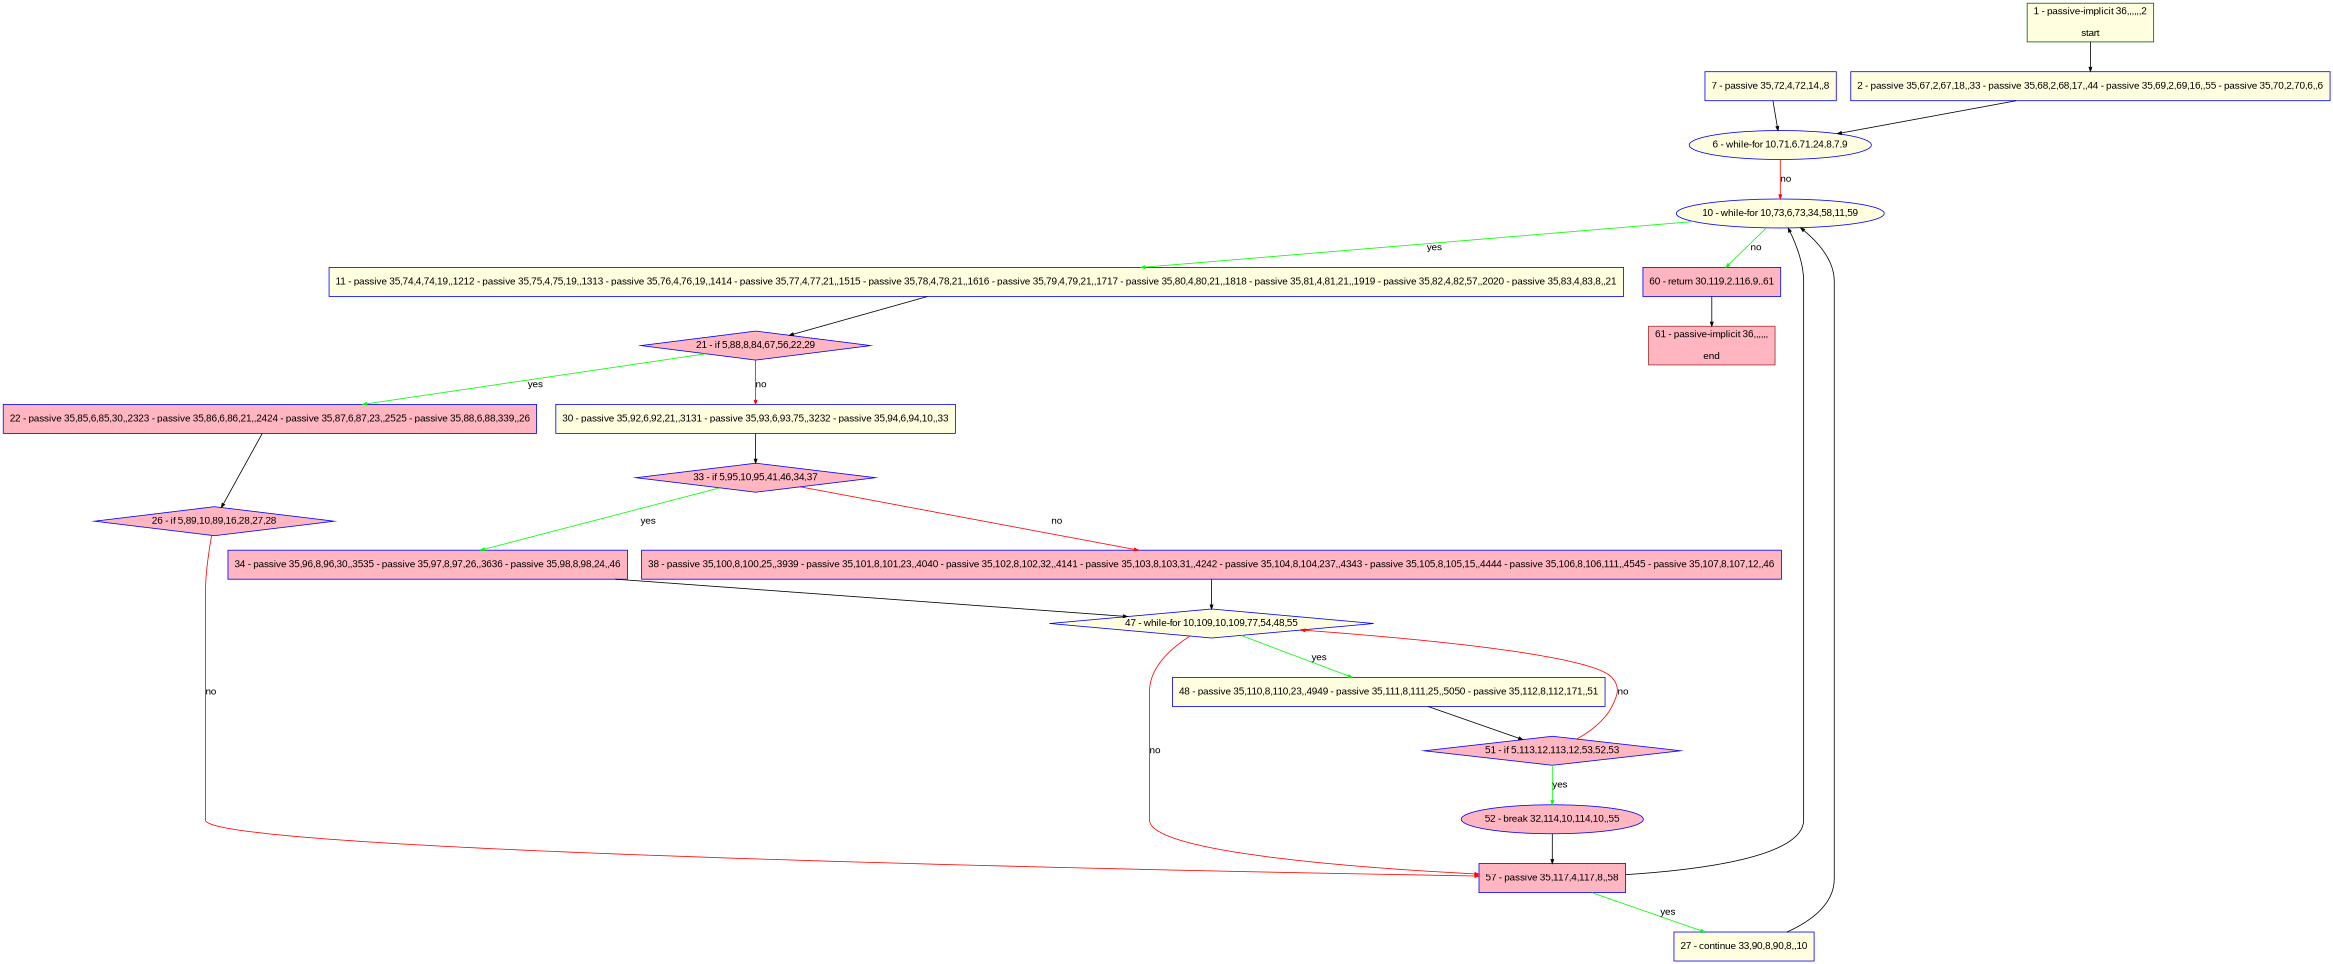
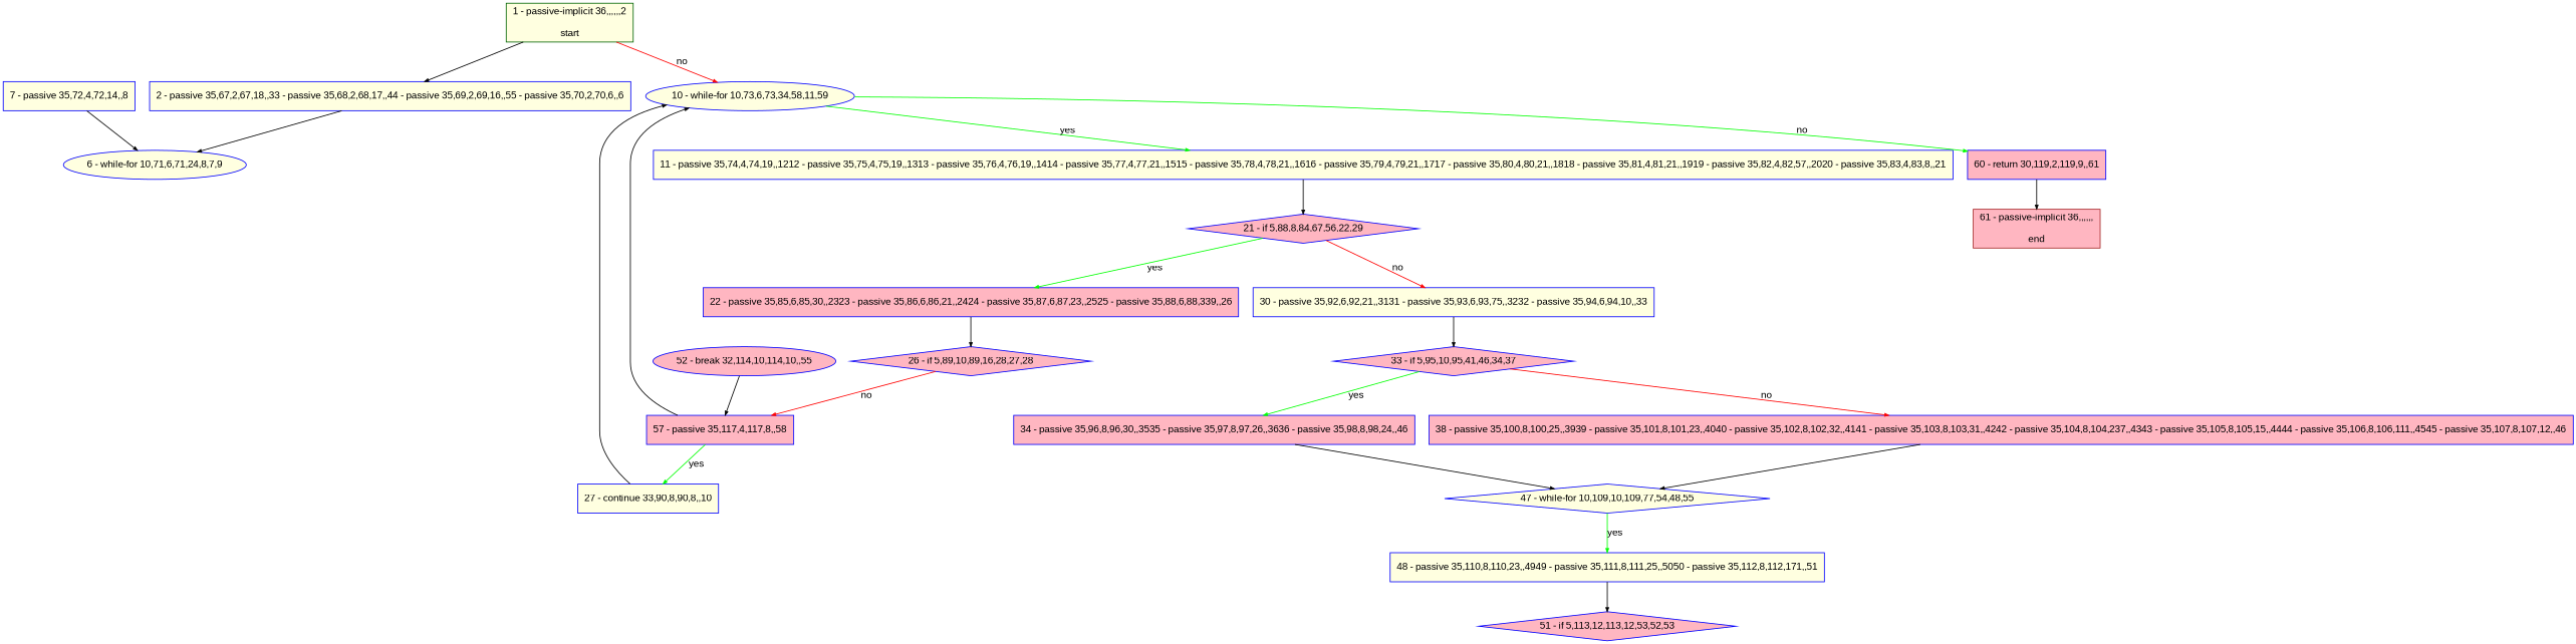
  digraph {
    bgcolor=white
    compound=true
    fillcolor="#FFFFCC"
    fontname=Arial
    fontsize=12
    pack=true
    packmode=clust
    style="rounded,filled"
    node [color="#0000ff" compound=true fillcolor=lightpink fixedsize=false fontname=Arial fontsize=12 node_initialized=no shape=box style=filled]
    edge [arrowhead=normal arrowsize=0.5 arrowtail=none color="#000000" compound=true dir=forward fontcolor=black fontname=Arial fontsize=12]
    n1 [fillcolor=lightyellow label="2 - passive 35,67,2,67,18,,33 - passive 35,68,2,68,17,,44 - passive 35,69,2,69,16,,55 - passive 35,70,2,70,6,,6"]
    n2 [fillcolor=lightyellow label="6 - while-for 10,71,6,71,24,8,7,9" shape=oval]
    n3 [fillcolor=lightyellow label="10 - while-for 10,73,6,73,34,58,11,59" shape=oval]
    n4 [color="#006400" fillcolor=lightyellow label="1 - passive-implicit 36,,,,,,2\n\nstart"]
    n5 [fillcolor=lightyellow label="7 - passive 35,72,4,72,14,,8"]
    n6 [fillcolor=lightyellow label="11 - passive 35,74,4,74,19,,1212 - passive 35,75,4,75,19,,1313 - passive 35,76,4,76,19,,1414 - passive 35,77,4,77,21,,1515 - passive 35,78,4,78,21,,1616 - passive 35,79,4,79,21,,1717 - passive 35,80,4,80,21,,1818 - passive 35,81,4,81,21,,1919 - passive 35,82,4,82,57,,2020 - passive 35,83,4,83,8,,21"]
-   n7 [label="60 - return 30,119,2,116,9,,61"]
+   n7 [label="60 - return 30,119,2,119,9,,61"]
    n8 [label="21 - if 5,88,8,84,67,56,22,29" shape=diamond]
    n9 [color="#a52a2a" label="61 - passive-implicit 36,,,,,,\n\nend"]
    n10 [label="22 - passive 35,85,6,85,30,,2323 - passive 35,86,6,86,21,,2424 - passive 35,87,6,87,23,,2525 - passive 35,88,6,88,339,,26"]
    n11 [fillcolor=lightyellow label="30 - passive 35,92,6,92,21,,3131 - passive 35,93,6,93,75,,3232 - passive 35,94,6,94,10,,33"]
    n12 [label="26 - if 5,89,10,89,16,28,27,28" shape=diamond]
    n13 [label="33 - if 5,95,10,95,41,46,34,37" shape=diamond]
    n14 [label="57 - passive 35,117,4,117,8,,58"]
    n15 [label="34 - passive 35,96,8,96,30,,3535 - passive 35,97,8,97,26,,3636 - passive 35,98,8,98,24,,46"]
    n16 [label="38 - passive 35,100,8,100,25,,3939 - passive 35,101,8,101,23,,4040 - passive 35,102,8,102,32,,4141 - passive 35,103,8,103,31,,4242 - passive 35,104,8,104,237,,4343 - passive 35,105,8,105,15,,4444 - passive 35,106,8,106,111,,4545 - passive 35,107,8,107,12,,46"]
    n17 [fillcolor=lightyellow label="27 - continue 33,90,8,90,8,,10"]
    n18 [fillcolor=lightyellow label="47 - while-for 10,109,10,109,77,54,48,55" shape=diamond]
    n19 [fillcolor=lightyellow label="48 - passive 35,110,8,110,23,,4949 - passive 35,111,8,111,25,,5050 - passive 35,112,8,112,171,,51"]
    n20 [label="51 - if 5,113,12,113,12,53,52,53" shape=diamond]
    n21 [label="52 - break 32,114,10,114,10,,55" shape=ellipse]
    n1 -> n2
-   n2 -> n3 [color="#ff0000" label=no]
+   n4 -> n3 [color="#ff0000" label=no]
    n3 -> n6 [color="#00ff00" label=yes]
    n3 -> n7 [color="#00ff00" label=no]
    n4 -> n1
    n5 -> n2
    n6 -> n8
    n7 -> n9
    n8 -> n10 [color="#00ff00" label=yes]
    n8 -> n11 [color="#ff0000" label=no]
    n10 -> n12
    n11 -> n13
    n12 -> n14 [color="#ff0000" label=no]
    n13 -> n15 [color="#00ff00" label=yes]
    n13 -> n16 [color="#ff0000" label=no]
    n14 -> n3
    n14 -> n17 [color="#00ff00" label=yes]
    n15 -> n18
    n16 -> n18
    n17 -> n3
-   n18 -> n14 [color="#ff0000" label=no]
    n18 -> n19 [color="#00ff00" label=yes]
    n19 -> n20
-   n20 -> n18 [color="#ff0000" label=no]
-   n20 -> n21 [color="#00ff00" label=yes]
    n21 -> n14
  }
